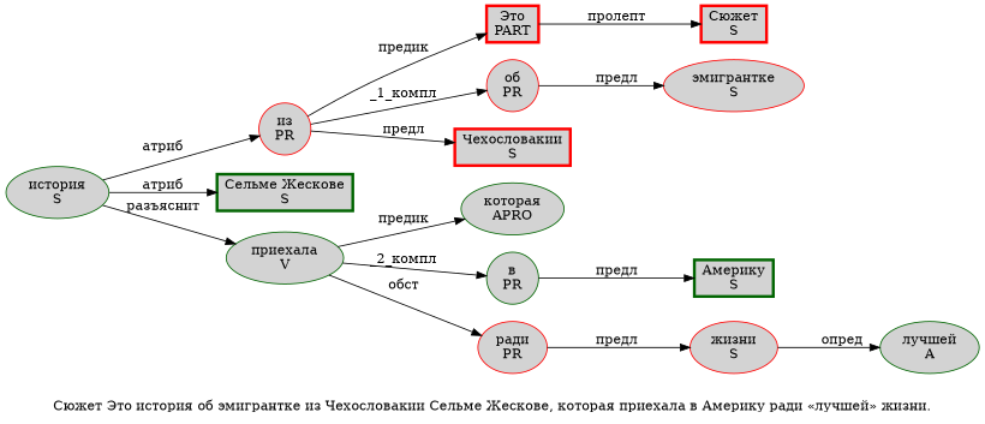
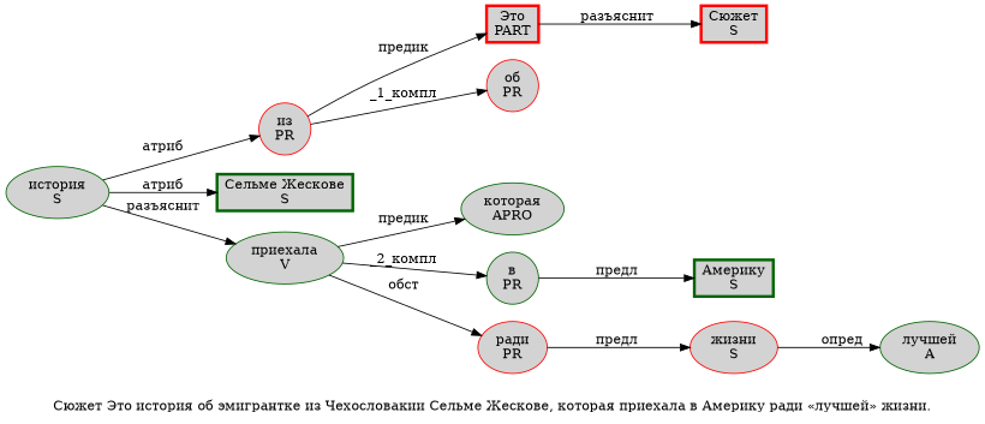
  digraph {
    label="Сюжет Это история об эмигрантке из Чехословакии Сельме Жескове, которая приехала в Америку ради «лучшей» жизни."
    rankdir=LR
    node [color=red fillcolor=lightgray penwidth=1 shape=ellipse style=filled]
    n1 [label="Сюжет\nS" penwidth=3 shape=box]
    n2 [label="Это\nPART" penwidth=3 shape=box]
    n3 [color=darkgreen label="история\nS"]
    n4 [label="из\nPR"]
    n5 [color=darkgreen label="Сельме Жескове\nS" penwidth=3 shape=box]
    n6 [color=darkgreen label="приехала\nV"]
    n7 [label="об\nPR"]
-   n8 [label="эмигрантке\nS"]
-   n9 [label="Чехословакии\nS" penwidth=3 shape=box]
    n10 [color=darkgreen label="которая\nAPRO"]
    n11 [color=darkgreen label="в\nPR"]
    n12 [label="ради\nPR"]
    n13 [color=darkgreen label="Америку\nS" penwidth=3 shape=box]
    n14 [label="жизни\nS"]
    n15 [color=darkgreen label="лучшей\nA"]
-   n2 -> n1 [label="пролепт"]
+   n2 -> n1 [label="разъяснит"]
    n3 -> n4 [label="атриб"]
    n3 -> n5 [label="атриб"]
    n3 -> n6 [label="разъяснит"]
    n4 -> n2 [label="предик"]
    n4 -> n7 [label="_1_компл"]
-   n4 -> n9 [label="предл"]
    n6 -> n10 [label="предик"]
    n6 -> n11 [label="_2_компл"]
    n6 -> n12 [label="обст"]
-   n7 -> n8 [label="предл"]
    n11 -> n13 [label="предл"]
    n12 -> n14 [label="предл"]
    n14 -> n15 [label="опред"]
  }
